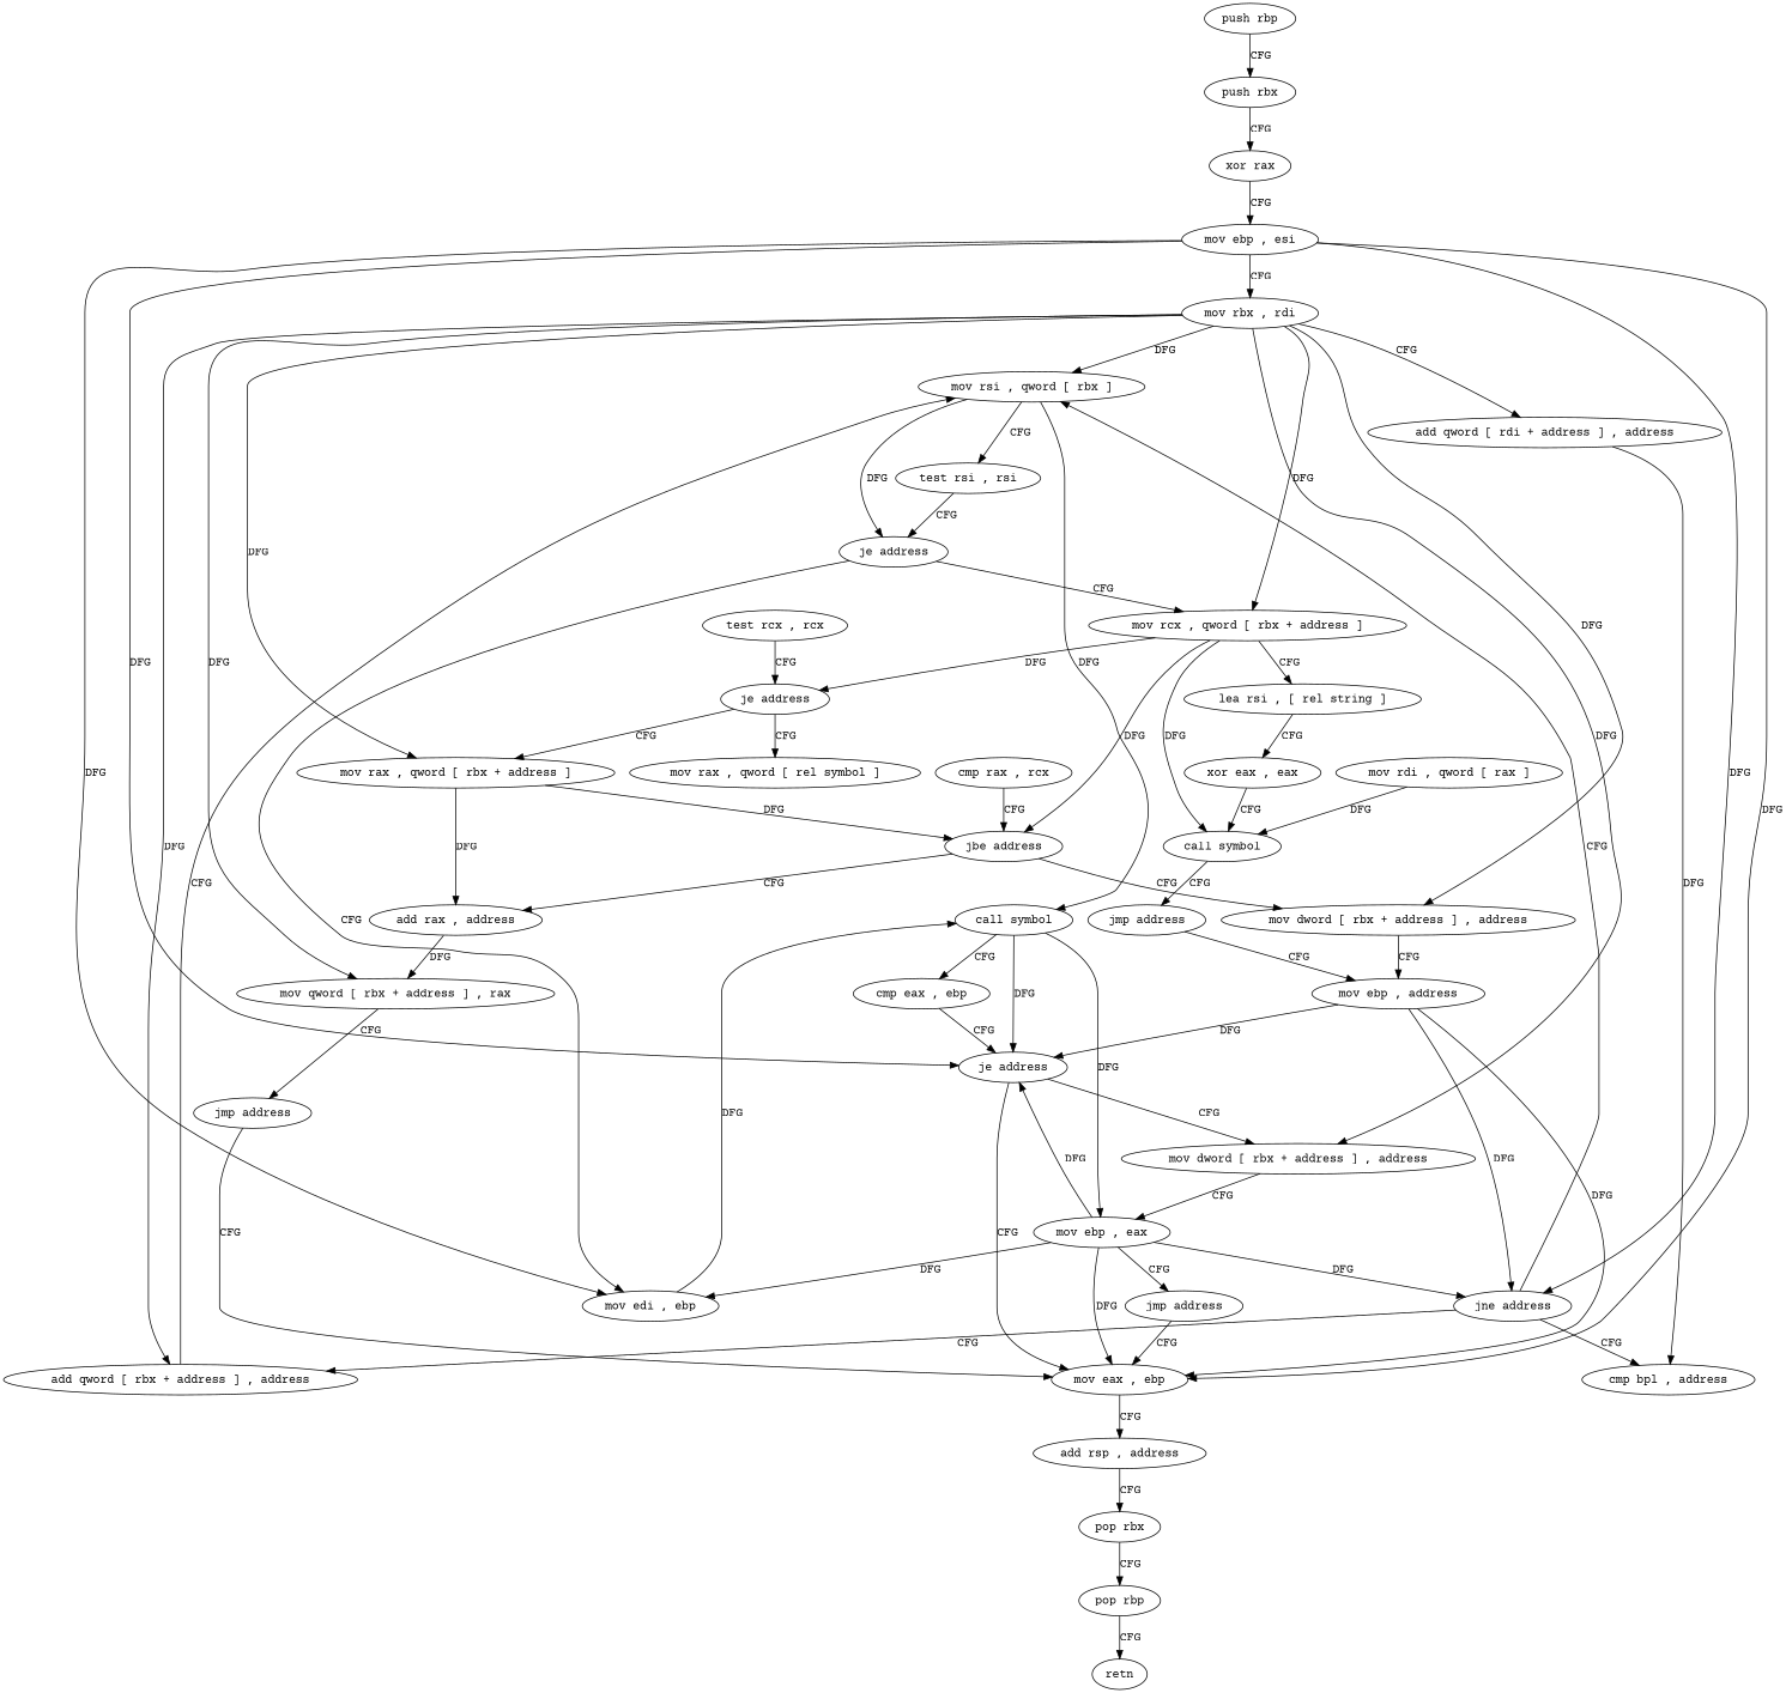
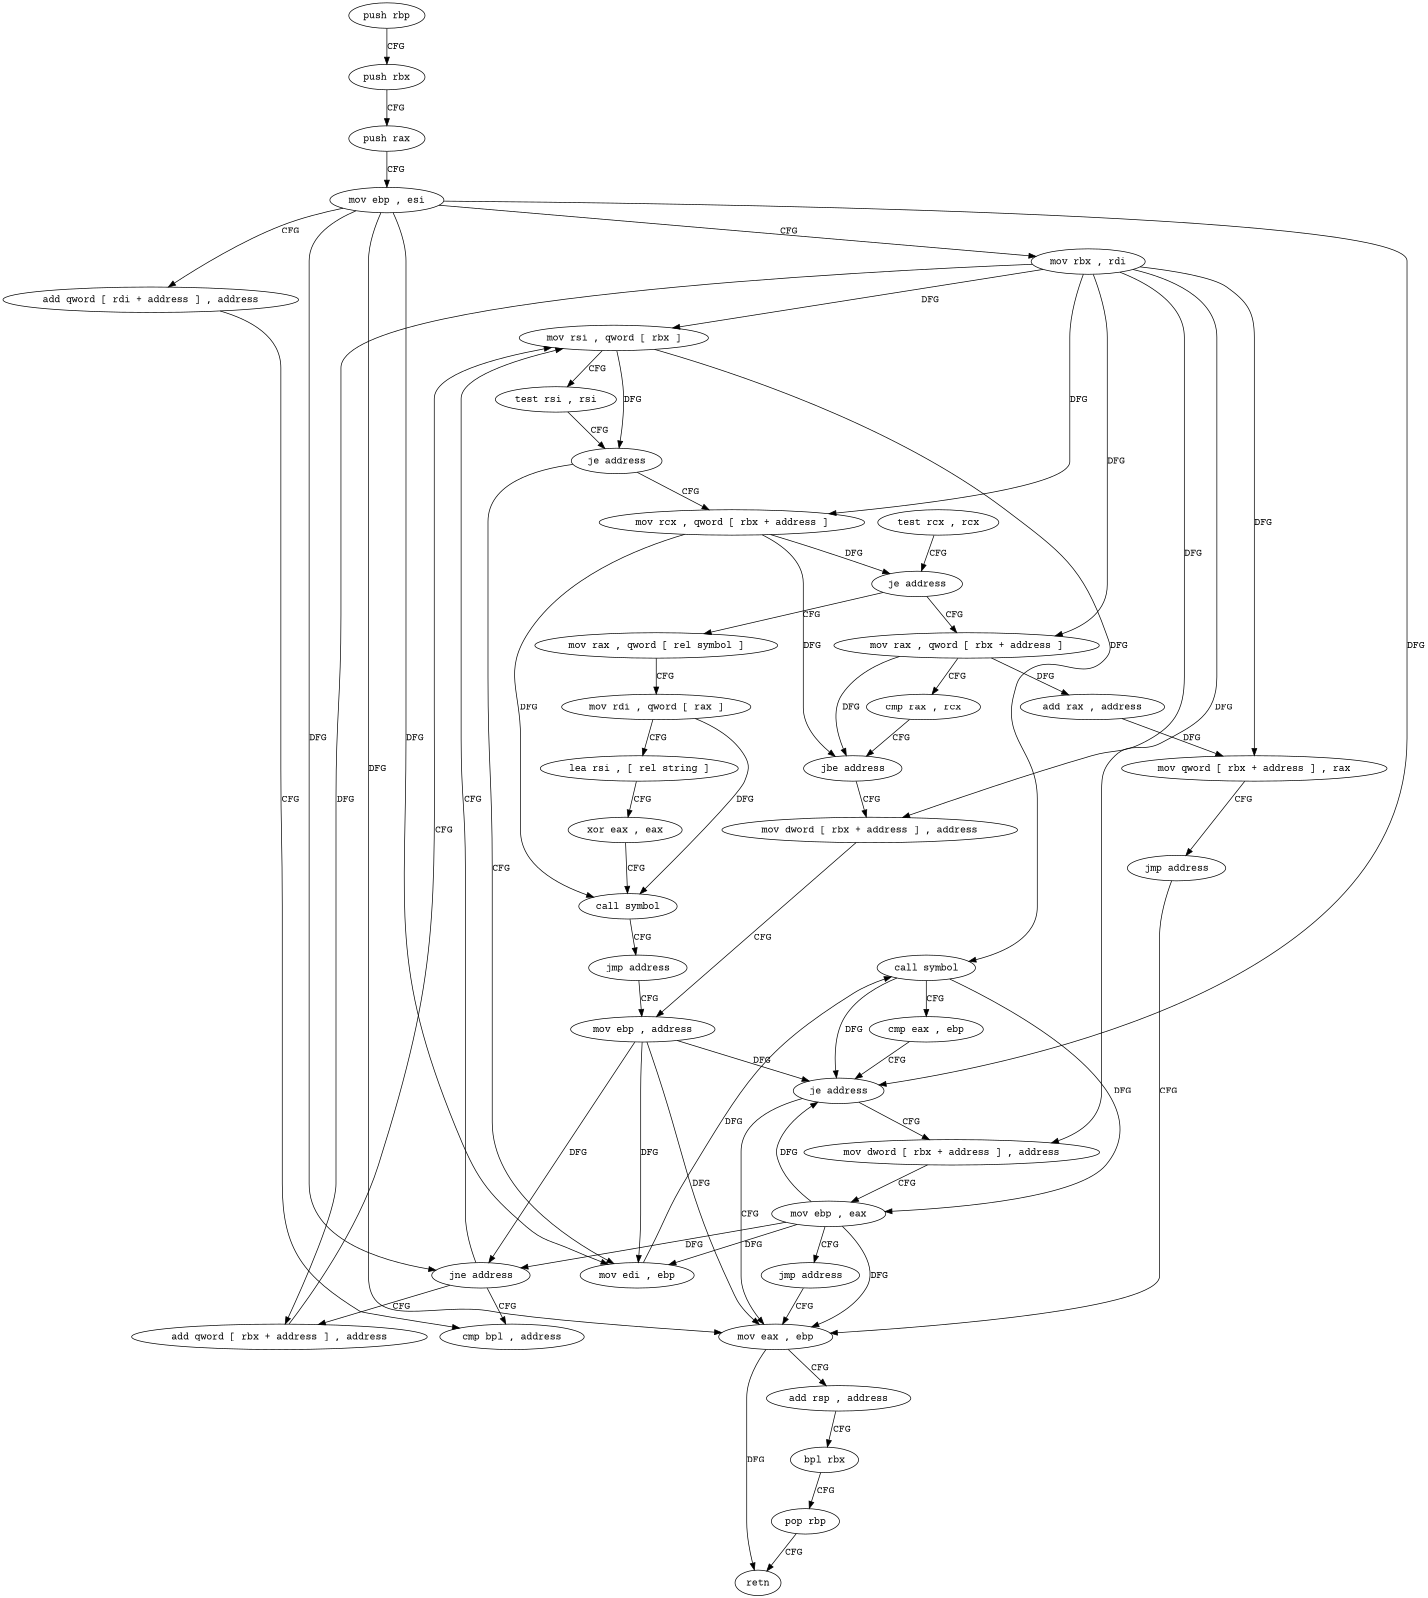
  digraph {
    fontname="Courier Prime"
    node [fontname="Courier Prime"]
    edge [fontname="Courier Prime"]
    n1 [label="push rbp"]
    n2 [label="push rbx"]
-   n3 [label="xor rax"]
+   n3 [label="push rax"]
    n4 [label="mov ebp , esi"]
    n5 [label="mov rbx , rdi"]
    n6 [label="jne address"]
    n7 [label="mov edi , ebp"]
    n8 [label="je address"]
    n9 [label="mov eax , ebp"]
    n10 [label="add qword [ rdi + address ] , address"]
    n11 [label="mov rsi , qword [ rbx ]"]
    n12 [label="add qword [ rbx + address ] , address"]
    n13 [label="mov rcx , qword [ rbx + address ]"]
    n14 [label="mov rax , qword [ rbx + address ]"]
    n15 [label="mov dword [ rbx + address ] , address"]
    n16 [label="mov dword [ rbx + address ] , address"]
    n17 [label="mov qword [ rbx + address ] , rax"]
    n18 [label="cmp bpl , address"]
    n19 [label="call symbol"]
    n20 [label="add rsp , address"]
    n21 [label=retn]
    n22 [label="test rsi , rsi"]
    n23 [label="je address"]
    n24 [label="je address"]
    n25 [label="call symbol"]
    n26 [label="jbe address"]
    n27 [label="cmp rax , rcx"]
    n28 [label="add rax , address"]
    n29 [label="mov ebp , eax"]
    n30 [label="mov ebp , address"]
    n31 [label="jmp address"]
    n32 [label="cmp eax , ebp"]
    n33 [label="test rcx , rcx"]
    n34 [label="mov rax , qword [ rel symbol ]"]
    n35 [label="jmp address"]
    n36 [label="mov rdi , qword [ rax ]"]
    n37 [label="lea rsi , [ rel string ]"]
    n38 [label="jmp address"]
-   n39 [label="pop rbx"]
+   n39 [label="bpl rbx"]
    n40 [label="xor eax , eax"]
    n41 [label="pop rbp"]
    n1 -> n2 [label=CFG]
    n2 -> n3 [label=CFG]
    n3 -> n4 [label=CFG]
    n4 -> n5 [label=CFG]
    n4 -> n6 [label=DFG]
    n4 -> n7 [label=DFG]
    n4 -> n8 [label=DFG]
    n4 -> n9 [label=DFG]
-   n5 -> n10 [label=CFG]
+   n4 -> n10 [label=CFG]
    n5 -> n11 [label=DFG]
    n5 -> n12 [label=DFG]
    n5 -> n13 [label=DFG]
    n5 -> n14 [label=DFG]
    n5 -> n15 [label=DFG]
    n5 -> n16 [label=DFG]
    n5 -> n17 [label=DFG]
    n6 -> n11 [label=CFG]
    n6 -> n12 [label=CFG]
    n6 -> n18 [label=CFG]
    n7 -> n19 [label=DFG]
    n8 -> n9 [label=CFG]
    n8 -> n15 [label=CFG]
    n9 -> n20 [label=CFG]
-   n10 -> n18 [label=DFG]
+   n9 -> n21 [label=DFG]
+   n10 -> n18 [label=CFG]
    n11 -> n19 [label=DFG]
    n11 -> n22 [label=CFG]
    n11 -> n23 [label=DFG]
    n12 -> n11 [label=CFG]
    n13 -> n24 [label=DFG]
    n13 -> n25 [label=DFG]
    n13 -> n26 [label=DFG]
    n14 -> n26 [label=DFG]
+   n14 -> n27 [label=CFG]
    n14 -> n28 [label=DFG]
    n15 -> n29 [label=CFG]
    n16 -> n30 [label=CFG]
    n17 -> n31 [label=CFG]
    n19 -> n8 [label=DFG]
    n19 -> n29 [label=DFG]
    n19 -> n32 [label=CFG]
    n20 -> n39 [label=CFG]
    n22 -> n23 [label=CFG]
    n23 -> n7 [label=CFG]
    n23 -> n13 [label=CFG]
    n24 -> n14 [label=CFG]
    n24 -> n34 [label=CFG]
    n25 -> n35 [label=CFG]
    n26 -> n16 [label=CFG]
-   n26 -> n28 [label=CFG]
    n27 -> n26 [label=CFG]
    n28 -> n17 [label=DFG]
    n29 -> n6 [label=DFG]
    n29 -> n7 [label=DFG]
    n29 -> n8 [label=DFG]
    n29 -> n9 [label=DFG]
    n29 -> n38 [label=CFG]
    n30 -> n6 [label=DFG]
+   n30 -> n7 [label=DFG]
    n30 -> n8 [label=DFG]
    n30 -> n9 [label=DFG]
    n31 -> n9 [label=CFG]
    n32 -> n8 [label=CFG]
    n33 -> n24 [label=CFG]
+   n34 -> n36 [label=CFG]
    n35 -> n30 [label=CFG]
    n36 -> n25 [label=DFG]
-   n13 -> n37 [label=CFG]
+   n36 -> n37 [label=CFG]
    n37 -> n40 [label=CFG]
    n38 -> n9 [label=CFG]
    n39 -> n41 [label=CFG]
    n40 -> n25 [label=CFG]
    n41 -> n21 [label=CFG]
  }
